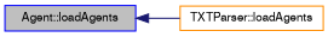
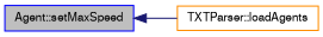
  digraph {
    rankdir=LR
    node [fontname=FreeSans fontsize=10 shape=record style=filled]
-   n1 [color=blue fillcolor=grey75 fontcolor=black height=0.2 label="Agent::loadAgents" width=0.4]
+   n1 [color=blue fillcolor=grey75 fontcolor=black height=0.2 label="Agent::setMaxSpeed" width=0.4]
    n2 [color=darkorange fillcolor=white height=0.2 label="TXTParser::loadAgents" width=0.4]
    n1 -> n2 [color=midnightblue dir=back fontname=FreeSans fontsize=10 labelfontname=FreeSans labelfontsize=10 style=solid]
  }
